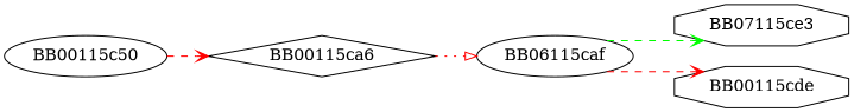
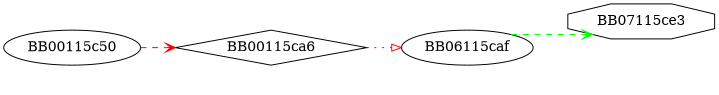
  digraph {
    rankdir=LR
    splines=ortho
    node [shape=ellipse]
    edge [arrowhead=vee color=red style=dashed]
    BB00115ca6 [shape=diamond]
    BB00115c50
    n3 [label=BB06115caf]
    n4 [label=BB07115ce3 shape=octagon]
-   BB00115cde [shape=octagon]
    BB00115ca6 -> n3 [arrowhead=onormal style=dotted]
    BB00115c50 -> BB00115ca6
    n3 -> n4 [color=green]
-   n3 -> BB00115cde
  }
